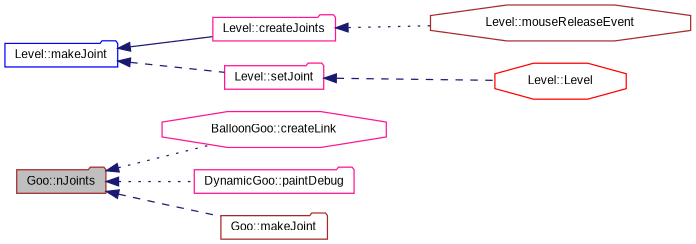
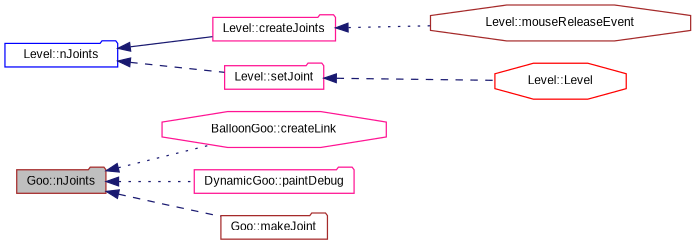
  digraph {
    fontname="Liberation Sans"
    rankdir=LR
    node [color=deeppink fillcolor=white fontname="Liberation Sans" fontsize=10 shape=folder style=filled]
    edge [color=midnightblue dir=back fontname="Liberation Sans" fontsize=10 labelfontname=Helvetica labelfontsize=10 style=dotted]
    n1 [color=brown fillcolor=grey75 fontcolor=black height=0.2 label="Goo::nJoints" width=0.4]
    n2 [height=0.2 label="BalloonGoo::createLink" shape=octagon width=0.4]
    n3 [height=0.2 label="DynamicGoo::paintDebug" width=0.4]
    n4 [color=brown height=0.2 label="Goo::makeJoint" width=0.4]
-   n5 [color=blue height=0.2 label="Level::makeJoint" width=0.4]
+   n5 [color=blue height=0.2 label="Level::nJoints" width=0.4]
    n6 [height=0.2 label="Level::createJoints" width=0.4]
    n7 [height=0.2 label="Level::setJoint" width=0.4]
    n8 [color=brown height=0.2 label="Level::mouseReleaseEvent" shape=octagon width=0.4]
    n9 [color=red height=0.2 label="Level::Level" shape=octagon width=0.4]
    n1 -> n2
    n1 -> n3
    n1 -> n4 [style=dashed]
    n5 -> n6 [style=solid]
    n5 -> n7 [style=dashed]
    n6 -> n8
    n7 -> n9 [style=dashed]
  }
